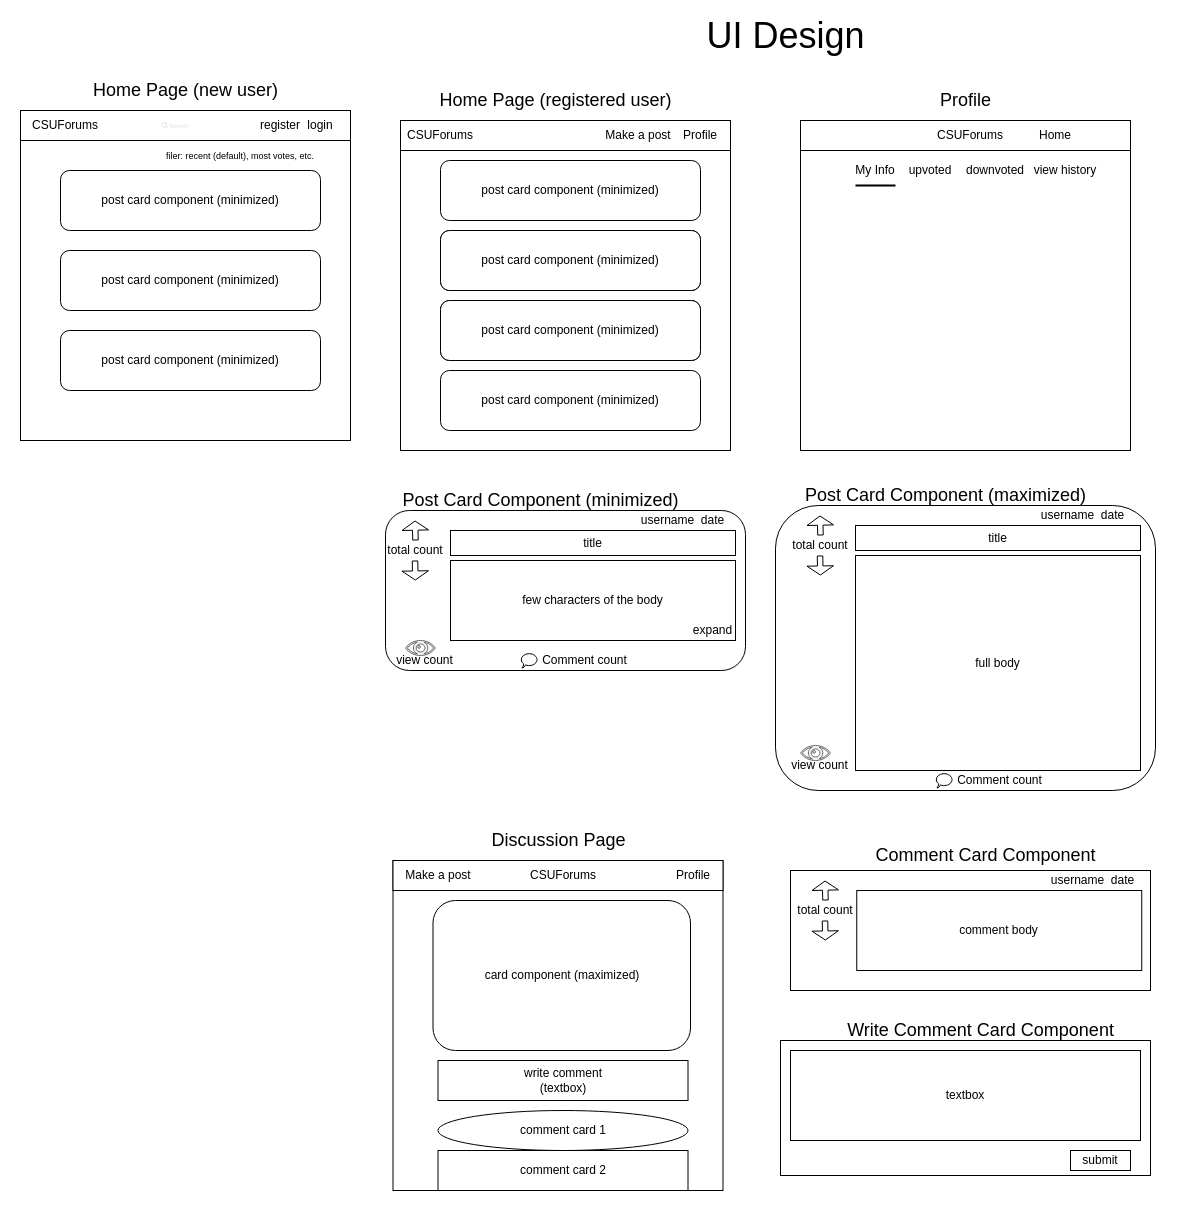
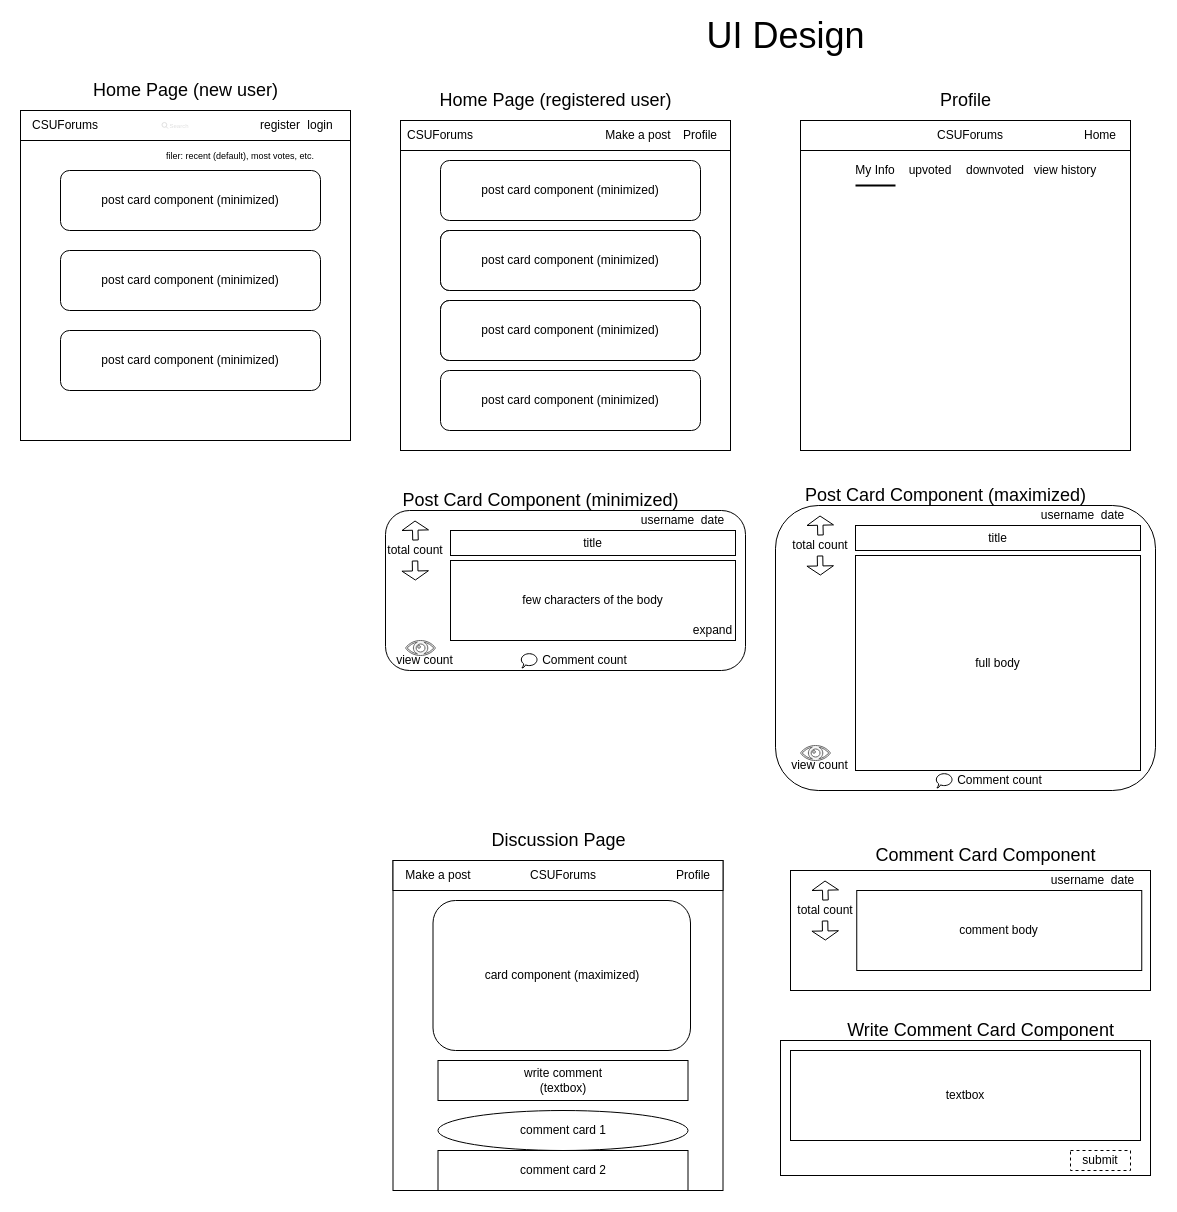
  <mxCell id="0" />
  <mxCell id="1" parent="0" />
  <mxCell id="2" value="" style="rounded=0;whiteSpace=wrap;html=1;" parent="1" vertex="1"><mxGeometry x="790" y="870" width="360" height="120" as="geometry" /></mxCell>
  <mxCell id="3" value="&lt;font style=&quot;font-size: 36px&quot;&gt;UI Design&lt;/font&gt;" style="text;html=1;align=center;verticalAlign=middle;resizable=0;points=[];autosize=1;strokeColor=none;" parent="1" vertex="1"><mxGeometry x="700" y="20" width="170" height="30" as="geometry" /></mxCell>
  <mxCell id="4" value="" style="whiteSpace=wrap;html=1;aspect=fixed;" parent="1" vertex="1"><mxGeometry x="400" y="120" width="330" height="330" as="geometry" /></mxCell>
  <mxCell id="5" value="" style="rounded=0;whiteSpace=wrap;html=1;" parent="1" vertex="1"><mxGeometry x="400" y="120" width="330" height="30" as="geometry" /></mxCell>
  <mxCell id="6" value="post card component (minimized)" style="rounded=1;whiteSpace=wrap;html=1;" parent="1" vertex="1"><mxGeometry x="440" y="160" width="260" height="60" as="geometry" /></mxCell>
  <mxCell id="7" value="" style="rounded=1;whiteSpace=wrap;html=1;" parent="1" vertex="1"><mxGeometry x="440" y="230" width="260" height="60" as="geometry" /></mxCell>
  <mxCell id="8" value="" style="rounded=1;whiteSpace=wrap;html=1;" parent="1" vertex="1"><mxGeometry x="440" y="300" width="260" height="60" as="geometry" /></mxCell>
  <mxCell id="9" value="post card component (minimized)" style="rounded=1;whiteSpace=wrap;html=1;" parent="1" vertex="1"><mxGeometry x="440" y="370" width="260" height="60" as="geometry" /></mxCell>
  <mxCell id="10" value="&lt;font style=&quot;font-size: 18px&quot;&gt;Home Page (registered user)&lt;/font&gt;" style="text;html=1;align=center;verticalAlign=middle;resizable=0;points=[];autosize=1;strokeColor=none;" parent="1" vertex="1"><mxGeometry x="430" y="90" width="250" height="20" as="geometry" /></mxCell>
  <mxCell id="11" value="Profile&lt;span style=&quot;color: rgba(0 , 0 , 0 , 0) ; font-family: monospace ; font-size: 0px&quot;&gt;%3CmxGraphModel%3E%3Croot%3E%3CmxCell%20id%3D%220%22%2F%3E%3CmxCell%20id%3D%221%22%20parent%3D%220%22%2F%3E%3CmxCell%20id%3D%222%22%20value%3D%22%26lt%3Bfont%20style%3D%26quot%3Bfont-size%3A%2018px%26quot%3B%26gt%3BUI%20Design%26lt%3B%2Ffont%26gt%3B%22%20style%3D%22text%3Bhtml%3D1%3Balign%3Dcenter%3BverticalAlign%3Dmiddle%3Bresizable%3D0%3Bpoints%3D%5B%5D%3Bautosize%3D1%3BstrokeColor%3Dnone%3B%22%20vertex%3D%221%22%20parent%3D%221%22%3E%3CmxGeometry%20x%3D%2210%22%20y%3D%2220%22%20width%3D%2290%22%20height%3D%2220%22%20as%3D%22geometry%22%2F%3E%3C%2FmxCell%3E%3C%2Froot%3E%3C%2FmxGraphModel%3E&lt;/span&gt;" style="text;html=1;strokeColor=none;fillColor=none;align=center;verticalAlign=middle;whiteSpace=wrap;rounded=0;" parent="1" vertex="1"><mxGeometry x="680" y="125" width="40" height="20" as="geometry" /></mxCell>
  <mxCell id="12" value="Make a post" style="text;html=1;strokeColor=none;fillColor=none;align=center;verticalAlign=middle;whiteSpace=wrap;rounded=0;" parent="1" vertex="1"><mxGeometry x="602.5" y="125" width="70" height="20" as="geometry" /></mxCell>
  <mxCell id="13" value="CSUForums" style="text;html=1;strokeColor=none;fillColor=none;align=center;verticalAlign=middle;whiteSpace=wrap;rounded=0;" parent="1" vertex="1"><mxGeometry x="405" y="125" width="70" height="20" as="geometry" /></mxCell>
  <mxCell id="14" value="&lt;font style=&quot;font-size: 18px&quot;&gt;Post Card Component (minimized)&lt;/font&gt;" style="text;html=1;align=center;verticalAlign=middle;resizable=0;points=[];autosize=1;strokeColor=none;" parent="1" vertex="1"><mxGeometry x="395" y="490" width="290" height="20" as="geometry" /></mxCell>
  <mxCell id="15" value="" style="whiteSpace=wrap;html=1;aspect=fixed;" parent="1" vertex="1"><mxGeometry x="800" y="120" width="330" height="330" as="geometry" /></mxCell>
  <mxCell id="16" value="" style="rounded=0;whiteSpace=wrap;html=1;" parent="1" vertex="1"><mxGeometry x="800" y="120" width="330" height="30" as="geometry" /></mxCell>
  <mxCell id="17" value="&lt;font style=&quot;font-size: 18px&quot;&gt;Profile&lt;/font&gt;" style="text;html=1;align=center;verticalAlign=middle;resizable=0;points=[];autosize=1;strokeColor=none;" parent="1" vertex="1"><mxGeometry x="930" y="90" width="70" height="20" as="geometry" /></mxCell>
- <mxCell id="18" value="Home" style="text;html=1;strokeColor=none;fillColor=none;align=center;verticalAlign=middle;whiteSpace=wrap;rounded=0;" parent="1" vertex="1"><mxGeometry x="1035" y="125" width="40" height="20" as="geometry" /></mxCell>
+ <mxCell id="18" value="Home" style="text;html=1;strokeColor=none;fillColor=none;align=center;verticalAlign=middle;whiteSpace=wrap;rounded=0;" parent="1" vertex="1"><mxGeometry x="1080" y="125" width="40" height="20" as="geometry" /></mxCell>
  <mxCell id="19" value="CSUForums" style="text;html=1;strokeColor=none;fillColor=none;align=center;verticalAlign=middle;whiteSpace=wrap;rounded=0;" parent="1" vertex="1"><mxGeometry x="935" y="125" width="70" height="20" as="geometry" /></mxCell>
  <mxCell id="20" value="post card component (minimized)" style="rounded=1;whiteSpace=wrap;html=1;" parent="1" vertex="1"><mxGeometry x="440" y="230" width="260" height="60" as="geometry" /></mxCell>
  <mxCell id="21" value="post card component (minimized)" style="rounded=1;whiteSpace=wrap;html=1;" parent="1" vertex="1"><mxGeometry x="440" y="300" width="260" height="60" as="geometry" /></mxCell>
  <mxCell id="22" value="upvoted" style="text;html=1;strokeColor=none;fillColor=none;align=center;verticalAlign=middle;whiteSpace=wrap;rounded=0;" parent="1" vertex="1"><mxGeometry x="895" y="160" width="70" height="20" as="geometry" /></mxCell>
  <mxCell id="23" value="downvoted" style="text;html=1;strokeColor=none;fillColor=none;align=center;verticalAlign=middle;whiteSpace=wrap;rounded=0;" parent="1" vertex="1"><mxGeometry x="960" y="160" width="70" height="20" as="geometry" /></mxCell>
  <mxCell id="24" value="view history" style="text;html=1;strokeColor=none;fillColor=none;align=center;verticalAlign=middle;whiteSpace=wrap;rounded=0;" parent="1" vertex="1"><mxGeometry x="1030" y="160" width="70" height="20" as="geometry" /></mxCell>
  <mxCell id="25" value="" style="line;strokeWidth=2;html=1;" parent="1" vertex="1"><mxGeometry x="855" y="180" width="40" height="10" as="geometry" /></mxCell>
  <mxCell id="26" value="My Info" style="text;html=1;strokeColor=none;fillColor=none;align=center;verticalAlign=middle;whiteSpace=wrap;rounded=0;" parent="1" vertex="1"><mxGeometry x="840" y="160" width="70" height="20" as="geometry" /></mxCell>
  <mxCell id="27" value="" style="rounded=1;whiteSpace=wrap;html=1;" parent="1" vertex="1"><mxGeometry x="385" y="510" width="360" height="160" as="geometry" /></mxCell>
  <mxCell id="28" value="" style="shape=flexArrow;endArrow=classic;html=1;width=5.517;endSize=2.738;" parent="1" edge="1"><mxGeometry width="50" height="50" relative="1" as="geometry"><mxPoint x="415" y="540" as="sourcePoint" /><mxPoint x="414.52" y="520" as="targetPoint" /></mxGeometry></mxCell>
  <mxCell id="29" value="" style="shape=flexArrow;endArrow=classic;html=1;width=5.517;endSize=2.683;" parent="1" edge="1"><mxGeometry width="50" height="50" relative="1" as="geometry"><mxPoint x="414.52" y="560" as="sourcePoint" /><mxPoint x="414.86" y="580" as="targetPoint" /></mxGeometry></mxCell>
  <mxCell id="30" value="total count" style="text;html=1;strokeColor=none;fillColor=none;align=center;verticalAlign=middle;whiteSpace=wrap;rounded=0;" parent="1" vertex="1"><mxGeometry x="385" y="545" width="60" height="10" as="geometry" /></mxCell>
  <mxCell id="31" value="title" style="rounded=0;whiteSpace=wrap;html=1;" parent="1" vertex="1"><mxGeometry x="450" y="530" width="285" height="25" as="geometry" /></mxCell>
  <mxCell id="32" value="few characters of the body" style="rounded=0;whiteSpace=wrap;html=1;" parent="1" vertex="1"><mxGeometry x="450" y="560" width="285" height="80" as="geometry" /></mxCell>
  <mxCell id="33" value="Comment count" style="text;html=1;strokeColor=none;fillColor=none;align=center;verticalAlign=middle;whiteSpace=wrap;rounded=0;" parent="1" vertex="1"><mxGeometry x="537.5" y="650" width="92.5" height="20" as="geometry" /></mxCell>
  <mxCell id="34" value="" style="shape=mxgraph.signs.healthcare.eye;html=1;pointerEvents=1;fillColor=#f5f5f5;strokeColor=#666666;verticalLabelPosition=bottom;verticalAlign=top;align=center;fontColor=#333333;" parent="1" vertex="1"><mxGeometry x="405" y="640" width="30" height="15" as="geometry" /></mxCell>
  <mxCell id="35" value="view count" style="text;html=1;strokeColor=none;fillColor=none;align=center;verticalAlign=middle;whiteSpace=wrap;rounded=0;" parent="1" vertex="1"><mxGeometry x="392.5" y="655" width="62.5" height="10" as="geometry" /></mxCell>
  <mxCell id="36" value="username" style="text;html=1;strokeColor=none;fillColor=none;align=center;verticalAlign=middle;whiteSpace=wrap;rounded=0;" parent="1" vertex="1"><mxGeometry x="660" y="510" width="15" height="20" as="geometry" /></mxCell>
  <mxCell id="37" value="&lt;font style=&quot;font-size: 18px&quot;&gt;Post Card Component (maximized)&lt;/font&gt;" style="text;html=1;align=center;verticalAlign=middle;resizable=0;points=[];autosize=1;strokeColor=none;" parent="1" vertex="1"><mxGeometry x="795" y="485" width="300" height="20" as="geometry" /></mxCell>
  <mxCell id="38" value="" style="rounded=1;whiteSpace=wrap;html=1;" parent="1" vertex="1"><mxGeometry x="775" y="505" width="380" height="285" as="geometry" /></mxCell>
  <mxCell id="39" value="" style="shape=flexArrow;endArrow=classic;html=1;width=5.517;endSize=2.738;" parent="1" edge="1"><mxGeometry width="50" height="50" relative="1" as="geometry"><mxPoint x="820" y="535" as="sourcePoint" /><mxPoint x="819.52" y="515" as="targetPoint" /></mxGeometry></mxCell>
  <mxCell id="40" value="" style="shape=flexArrow;endArrow=classic;html=1;width=5.517;endSize=2.683;" parent="1" edge="1"><mxGeometry width="50" height="50" relative="1" as="geometry"><mxPoint x="819.52" y="555" as="sourcePoint" /><mxPoint x="819.86" y="575" as="targetPoint" /></mxGeometry></mxCell>
  <mxCell id="41" value="total count" style="text;html=1;strokeColor=none;fillColor=none;align=center;verticalAlign=middle;whiteSpace=wrap;rounded=0;" parent="1" vertex="1"><mxGeometry x="790" y="540" width="60" height="10" as="geometry" /></mxCell>
  <mxCell id="42" value="title" style="rounded=0;whiteSpace=wrap;html=1;" parent="1" vertex="1"><mxGeometry x="855" y="525" width="285" height="25" as="geometry" /></mxCell>
  <mxCell id="43" value="full body" style="rounded=0;whiteSpace=wrap;html=1;" parent="1" vertex="1"><mxGeometry x="855" y="555" width="285" height="215" as="geometry" /></mxCell>
  <mxCell id="44" value="" style="shape=mxgraph.signs.healthcare.eye;html=1;pointerEvents=1;fillColor=#f5f5f5;strokeColor=#666666;verticalLabelPosition=bottom;verticalAlign=top;align=center;fontColor=#333333;" parent="1" vertex="1"><mxGeometry x="800" y="745" width="30" height="15" as="geometry" /></mxCell>
  <mxCell id="45" value="view count" style="text;html=1;strokeColor=none;fillColor=none;align=center;verticalAlign=middle;whiteSpace=wrap;rounded=0;" parent="1" vertex="1"><mxGeometry x="787.5" y="760" width="62.5" height="10" as="geometry" /></mxCell>
  <mxCell id="46" value="" style="whiteSpace=wrap;html=1;shape=mxgraph.basic.oval_callout" parent="1" vertex="1"><mxGeometry x="520" y="652.5" width="17.5" height="15" as="geometry" /></mxCell>
  <mxCell id="47" value="Comment count" style="text;html=1;strokeColor=none;fillColor=none;align=center;verticalAlign=middle;whiteSpace=wrap;rounded=0;" parent="1" vertex="1"><mxGeometry x="952.5" y="770" width="92.5" height="20" as="geometry" /></mxCell>
  <mxCell id="48" value="" style="whiteSpace=wrap;html=1;shape=mxgraph.basic.oval_callout" parent="1" vertex="1"><mxGeometry x="935" y="772.5" width="17.5" height="15" as="geometry" /></mxCell>
  <mxCell id="49" value="expand" style="text;html=1;strokeColor=none;fillColor=none;align=center;verticalAlign=middle;whiteSpace=wrap;rounded=0;" parent="1" vertex="1"><mxGeometry x="705" y="620" width="15" height="20" as="geometry" /></mxCell>
  <mxCell id="50" value="date" style="text;html=1;strokeColor=none;fillColor=none;align=center;verticalAlign=middle;whiteSpace=wrap;rounded=0;" parent="1" vertex="1"><mxGeometry x="705" y="510" width="15" height="20" as="geometry" /></mxCell>
  <mxCell id="51" value="username" style="text;html=1;strokeColor=none;fillColor=none;align=center;verticalAlign=middle;whiteSpace=wrap;rounded=0;" parent="1" vertex="1"><mxGeometry x="1060" y="505" width="15" height="20" as="geometry" /></mxCell>
  <mxCell id="52" value="date" style="text;html=1;strokeColor=none;fillColor=none;align=center;verticalAlign=middle;whiteSpace=wrap;rounded=0;" parent="1" vertex="1"><mxGeometry x="1105" y="505" width="15" height="20" as="geometry" /></mxCell>
  <mxCell id="53" value="" style="whiteSpace=wrap;html=1;aspect=fixed;" parent="1" vertex="1"><mxGeometry x="392.5" y="860" width="330" height="330" as="geometry" /></mxCell>
  <mxCell id="54" value="" style="rounded=0;whiteSpace=wrap;html=1;" parent="1" vertex="1"><mxGeometry x="392.5" y="860" width="330" height="30" as="geometry" /></mxCell>
  <mxCell id="55" value="card component (maximized)" style="rounded=1;whiteSpace=wrap;html=1;" parent="1" vertex="1"><mxGeometry x="432.5" y="900" width="257.5" height="150" as="geometry" /></mxCell>
  <mxCell id="56" value="&lt;font style=&quot;font-size: 18px&quot;&gt;Discussion Page&lt;/font&gt;" style="text;html=1;align=center;verticalAlign=middle;resizable=0;points=[];autosize=1;strokeColor=none;" parent="1" vertex="1"><mxGeometry x="482.5" y="830" width="150" height="20" as="geometry" /></mxCell>
  <mxCell id="57" value="Profile&lt;span style=&quot;color: rgba(0 , 0 , 0 , 0) ; font-family: monospace ; font-size: 0px&quot;&gt;%3CmxGraphModel%3E%3Croot%3E%3CmxCell%20id%3D%220%22%2F%3E%3CmxCell%20id%3D%221%22%20parent%3D%220%22%2F%3E%3CmxCell%20id%3D%222%22%20value%3D%22%26lt%3Bfont%20style%3D%26quot%3Bfont-size%3A%2018px%26quot%3B%26gt%3BUI%20Design%26lt%3B%2Ffont%26gt%3B%22%20style%3D%22text%3Bhtml%3D1%3Balign%3Dcenter%3BverticalAlign%3Dmiddle%3Bresizable%3D0%3Bpoints%3D%5B%5D%3Bautosize%3D1%3BstrokeColor%3Dnone%3B%22%20vertex%3D%221%22%20parent%3D%221%22%3E%3CmxGeometry%20x%3D%2210%22%20y%3D%2220%22%20width%3D%2290%22%20height%3D%2220%22%20as%3D%22geometry%22%2F%3E%3C%2FmxCell%3E%3C%2Froot%3E%3C%2FmxGraphModel%3E&lt;/span&gt;" style="text;html=1;strokeColor=none;fillColor=none;align=center;verticalAlign=middle;whiteSpace=wrap;rounded=0;" parent="1" vertex="1"><mxGeometry x="672.5" y="865" width="40" height="20" as="geometry" /></mxCell>
  <mxCell id="58" value="Make a post" style="text;html=1;strokeColor=none;fillColor=none;align=center;verticalAlign=middle;whiteSpace=wrap;rounded=0;" parent="1" vertex="1"><mxGeometry x="402.5" y="865" width="70" height="20" as="geometry" /></mxCell>
  <mxCell id="59" value="CSUForums" style="text;html=1;strokeColor=none;fillColor=none;align=center;verticalAlign=middle;whiteSpace=wrap;rounded=0;" parent="1" vertex="1"><mxGeometry x="527.5" y="865" width="70" height="20" as="geometry" /></mxCell>
  <mxCell id="60" value="write comment&lt;br&gt;(textbox)" style="rounded=0;whiteSpace=wrap;html=1;" parent="1" vertex="1"><mxGeometry x="437.5" y="1060" width="250" height="40" as="geometry" /></mxCell>
  <mxCell id="61" value="comment card 1" style="ellipse;whiteSpace=wrap;html=1;" parent="1" vertex="1"><mxGeometry x="437.5" y="1110" width="250" height="40" as="geometry" /></mxCell>
  <mxCell id="62" value="&lt;font style=&quot;font-size: 18px&quot;&gt;Comment Card Component&lt;/font&gt;" style="text;html=1;align=center;verticalAlign=middle;resizable=0;points=[];autosize=1;strokeColor=none;" parent="1" vertex="1"><mxGeometry x="865" y="845" width="240" height="20" as="geometry" /></mxCell>
  <mxCell id="63" value="" style="shape=flexArrow;endArrow=classic;html=1;width=5.517;endSize=2.738;" parent="1" edge="1"><mxGeometry width="50" height="50" relative="1" as="geometry"><mxPoint x="825" y="900" as="sourcePoint" /><mxPoint x="824.52" y="880" as="targetPoint" /></mxGeometry></mxCell>
  <mxCell id="64" value="" style="shape=flexArrow;endArrow=classic;html=1;width=5.517;endSize=2.683;" parent="1" edge="1"><mxGeometry width="50" height="50" relative="1" as="geometry"><mxPoint x="824.52" y="920" as="sourcePoint" /><mxPoint x="824.86" y="940" as="targetPoint" /></mxGeometry></mxCell>
  <mxCell id="65" value="total count" style="text;html=1;strokeColor=none;fillColor=none;align=center;verticalAlign=middle;whiteSpace=wrap;rounded=0;" parent="1" vertex="1"><mxGeometry x="795" y="905" width="60" height="10" as="geometry" /></mxCell>
  <mxCell id="66" value="comment body" style="rounded=0;whiteSpace=wrap;html=1;" parent="1" vertex="1"><mxGeometry x="856.25" y="890" width="285" height="80" as="geometry" /></mxCell>
  <mxCell id="67" value="username" style="text;html=1;strokeColor=none;fillColor=none;align=center;verticalAlign=middle;whiteSpace=wrap;rounded=0;" parent="1" vertex="1"><mxGeometry x="1070" y="870" width="15" height="20" as="geometry" /></mxCell>
  <mxCell id="68" value="date" style="text;html=1;strokeColor=none;fillColor=none;align=center;verticalAlign=middle;whiteSpace=wrap;rounded=0;" parent="1" vertex="1"><mxGeometry x="1115" y="870" width="15" height="20" as="geometry" /></mxCell>
  <mxCell id="69" value="comment card 2" style="rounded=0;whiteSpace=wrap;html=1;" parent="1" vertex="1"><mxGeometry x="437.5" y="1150" width="250" height="40" as="geometry" /></mxCell>
  <mxCell id="70" value="" style="rounded=0;whiteSpace=wrap;html=1;" parent="1" vertex="1"><mxGeometry x="780" y="1040" width="370" height="135" as="geometry" /></mxCell>
  <mxCell id="71" value="&lt;font style=&quot;font-size: 18px&quot;&gt;Write Comment Card Component&lt;/font&gt;" style="text;html=1;align=center;verticalAlign=middle;resizable=0;points=[];autosize=1;strokeColor=none;" parent="1" vertex="1"><mxGeometry x="840" y="1020" width="280" height="20" as="geometry" /></mxCell>
  <mxCell id="72" value="textbox" style="rounded=0;whiteSpace=wrap;html=1;" parent="1" vertex="1"><mxGeometry x="790" y="1050" width="350" height="90" as="geometry" /></mxCell>
- <mxCell id="73" value="submit" style="rounded=0;whiteSpace=wrap;html=1;" parent="1" vertex="1"><mxGeometry x="1070" y="1150" width="60" height="20" as="geometry" /></mxCell>
+ <mxCell id="73" value="submit" style="rounded=0;whiteSpace=wrap;html=1;dashed=1;" parent="1" vertex="1"><mxGeometry x="1070" y="1150" width="60" height="20" as="geometry" /></mxCell>
  <mxCell id="74" value="" style="whiteSpace=wrap;html=1;aspect=fixed;" vertex="1" parent="1"><mxGeometry x="20" y="110" width="330" height="330" as="geometry" /></mxCell>
  <mxCell id="75" value="" style="rounded=0;whiteSpace=wrap;html=1;" vertex="1" parent="1"><mxGeometry x="20" y="110" width="330" height="30" as="geometry" /></mxCell>
  <mxCell id="76" value="post card component (minimized)" style="rounded=1;whiteSpace=wrap;html=1;" vertex="1" parent="1"><mxGeometry x="60" y="330" width="260" height="60" as="geometry" /></mxCell>
  <mxCell id="77" value="&lt;font style=&quot;font-size: 18px&quot;&gt;Home Page (new user)&lt;/font&gt;" style="text;html=1;align=center;verticalAlign=middle;resizable=0;points=[];autosize=1;strokeColor=none;" vertex="1" parent="1"><mxGeometry x="85" y="80" width="200" height="20" as="geometry" /></mxCell>
  <mxCell id="78" value="login" style="text;html=1;strokeColor=none;fillColor=none;align=center;verticalAlign=middle;whiteSpace=wrap;rounded=0;" vertex="1" parent="1"><mxGeometry x="300" y="115" width="40" height="20" as="geometry" /></mxCell>
  <mxCell id="79" value="CSUForums" style="text;html=1;strokeColor=none;fillColor=none;align=center;verticalAlign=middle;whiteSpace=wrap;rounded=0;" vertex="1" parent="1"><mxGeometry x="30" y="115" width="70" height="20" as="geometry" /></mxCell>
  <mxCell id="80" value="post card component (minimized)" style="rounded=1;whiteSpace=wrap;html=1;" vertex="1" parent="1"><mxGeometry x="60" y="170" width="260" height="60" as="geometry" /></mxCell>
  <mxCell id="81" value="post card component (minimized)" style="rounded=1;whiteSpace=wrap;html=1;" vertex="1" parent="1"><mxGeometry x="60" y="250" width="260" height="60" as="geometry" /></mxCell>
  <mxCell id="82" value="register" style="text;html=1;strokeColor=none;fillColor=none;align=center;verticalAlign=middle;whiteSpace=wrap;rounded=0;" vertex="1" parent="1"><mxGeometry x="260" y="115" width="40" height="20" as="geometry" /></mxCell>
  <mxCell id="83" value="" style="shape=rect;strokeColor=none;fillColor=none;" vertex="1" parent="1"><mxGeometry x="110" y="115" width="137" height="20" as="geometry" /></mxCell>
  <mxCell id="84" value="" style="html=1;strokeWidth=1;shadow=0;dashed=0;shape=mxgraph.ios7ui.marginRect;rx=3;ry=3;rectMargin=5;strokeColor=none;" vertex="1" parent="83"><mxGeometry width="137" height="20" as="geometry" /></mxCell>
  <mxCell id="85" value="Search" style="shape=mxgraph.ios7.icons.looking_glass;strokeColor=#e0e0e0;fillColor=none;fontColor=#e0e0e0;labelPosition=right;verticalLabelPosition=middle;align=left;verticalAlign=middle;fontSize=6;fontStyle=0;spacingTop=2;" vertex="1" parent="83"><mxGeometry x="0.5" y="0.5" width="6" height="6" relative="1" as="geometry"><mxPoint x="-17" y="-3" as="offset" /></mxGeometry></mxCell>
  <mxCell id="86" value="&lt;font style=&quot;font-size: 9px&quot;&gt;filer: recent (default), most votes, etc.&lt;br&gt;&lt;/font&gt;" style="text;html=1;strokeColor=none;fillColor=none;align=center;verticalAlign=middle;whiteSpace=wrap;rounded=0;" vertex="1" parent="1"><mxGeometry x="160" y="145" width="160" height="20" as="geometry" /></mxCell>
